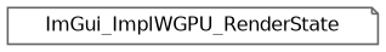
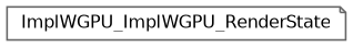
  digraph {
    rankdir=TB
-   n1 [color=grey40 fillcolor=white fontname=Helvetica fontsize=10 height=0.2 label=ImGui_ImplWGPU_RenderState shape=note style=filled width=0.4]
+   n1 [color=grey40 fillcolor=white fontname=Helvetica fontsize=10 height=0.2 label=ImplWGPU_ImplWGPU_RenderState shape=note style=filled width=0.4]
  }
